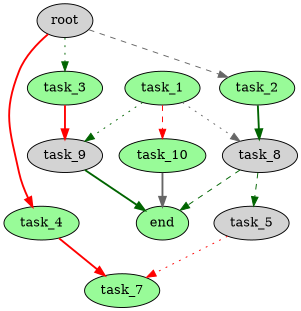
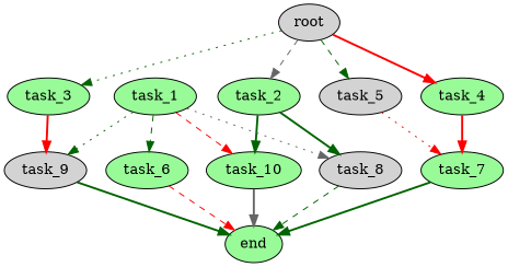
  digraph {
    node [fillcolor=palegreen style=filled]
    edge [color=darkgreen style=bold]
    root [fillcolor=lightgrey]
    task_2
    task_3
    task_4
    task_5 [fillcolor=lightgrey]
    task_1
+   task_6
    task_8 [fillcolor=lightgrey]
    task_9 [fillcolor=lightgrey]
    task_10
    task_7
    end
    root -> task_2 [color=gray40 style=dashed]
    root -> task_3 [style=dotted]
    root -> task_4 [color=red]
-   task_8 -> task_5 [style=dashed]
+   root -> task_5 [style=dashed]
    task_2 -> task_8
+   task_2 -> task_10
    task_3 -> task_9 [color=red]
    task_4 -> task_7 [color=red]
    task_5 -> task_7 [color=red style=dotted]
+   task_1 -> task_6 [style=dashed]
    task_1 -> task_8 [color=gray40 style=dotted]
    task_1 -> task_9 [style=dotted]
    task_1 -> task_10 [color=red style=dashed]
+   task_6 -> end [color=red style=dashed]
    task_8 -> end [style=dashed]
    task_9 -> end
    task_10 -> end [color=gray40]
+   task_7 -> end
  }
